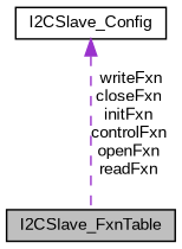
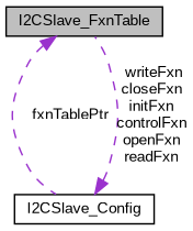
  digraph {
    fontname="Liberation Sans"
    node [color=black fontname="Liberation Sans" fontsize=10 shape=record style=filled]
    edge [color=darkorchid3 dir=back fontname="Liberation Sans" fontsize=10 labelfontname=Helvetica labelfontsize=10 style=dashed]
    n1 [fillcolor=grey75 fontcolor=black height=0.2 label=I2CSlave_FxnTable width=0.4]
    n2 [fillcolor=white height=0.2 label=I2CSlave_Config width=0.4]
+   n1 -> n2 [label=" fxnTablePtr"]
    n2 -> n1 [label=" writeFxn\ncloseFxn\ninitFxn\ncontrolFxn\nopenFxn\nreadFxn"]
  }
